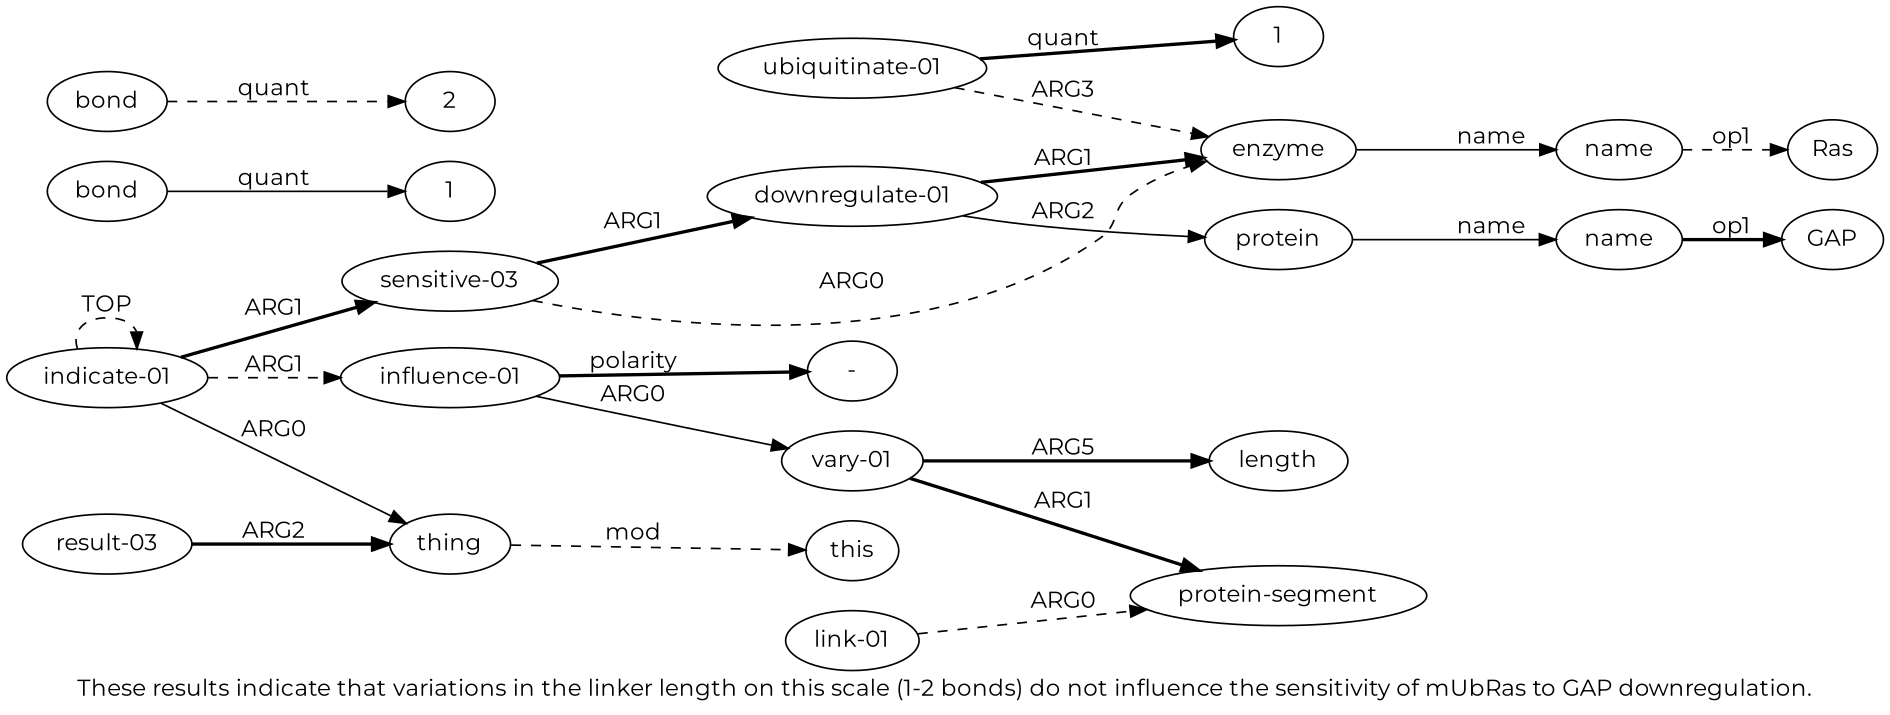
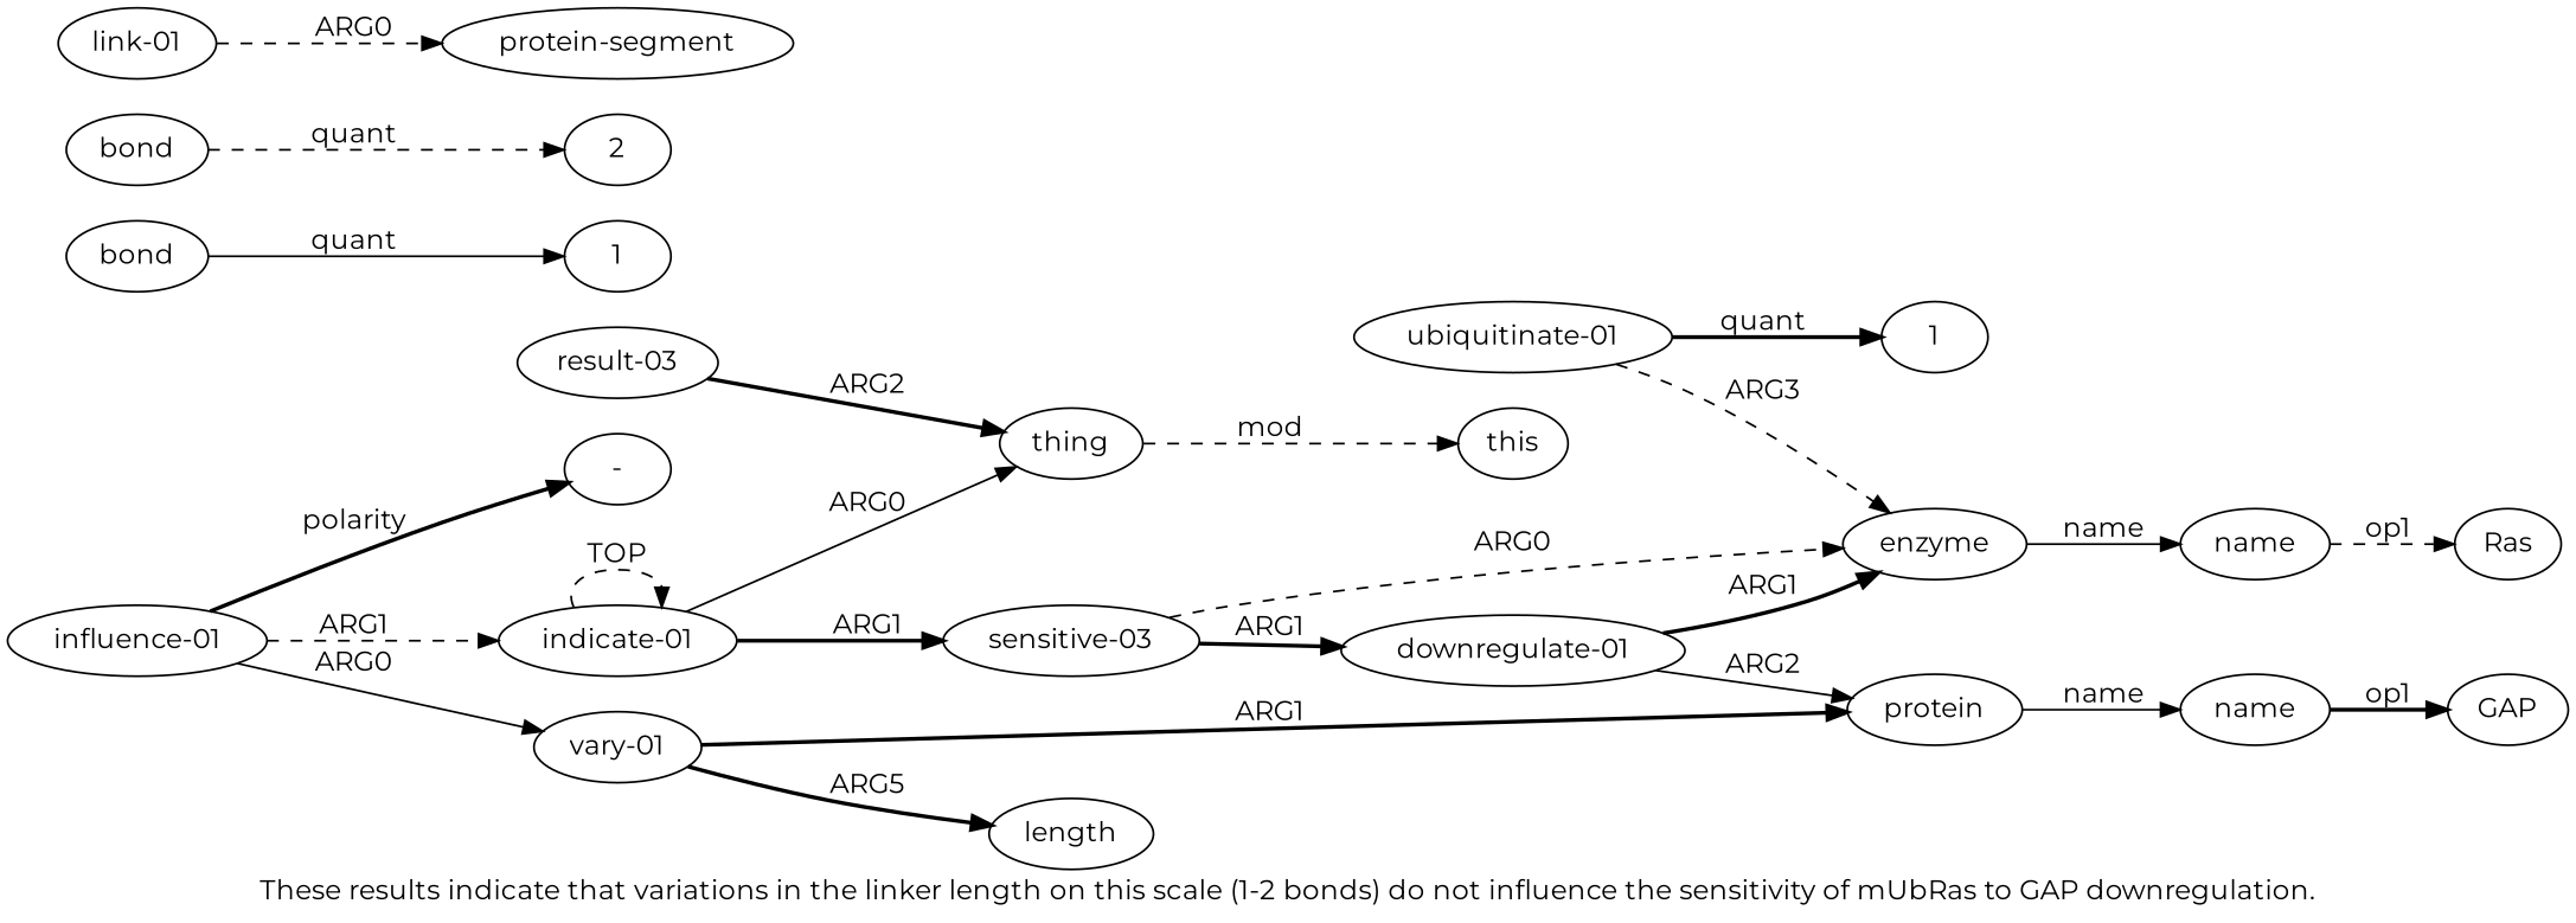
  digraph {
    fontname=Montserrat
    label="These results indicate that variations in the linker length on this scale (1-2 bonds) do not influence the sensitivity of mUbRas to GAP downregulation."
    rankdir=LR
    node [color=black fontname=Montserrat gold_ind=-1 gold_label=1 test_ind=-1 test_label=1]
    edge [color=black fontname=Montserrat gold_label=ARG1 style=bold test_label=ARG1]
    n1 [gold_label=GAP label=GAP test_label=GAP]
    n2 [label=1]
    n3 [gold_label="-" label="-" test_label="-"]
    n4 [label=1]
    n5 [gold_ind=15 gold_label="ubiquitinate-01" label="ubiquitinate-01" test_ind=15 test_label="ubiquitinate-01"]
    n6 [gold_ind=13 gold_label=enzyme label=enzyme test_ind=13 test_label=enzyme]
    n7 [gold_ind=14 gold_label=name label=name test_ind=14 test_label=name]
    n8 [gold_label=Ras label=Ras test_label=Ras]
    n9 [gold_ind=17 gold_label=protein label=protein test_ind=17 test_label=protein]
    n10 [gold_ind=18 gold_label=name label=name test_ind=18 test_label=name]
    n11 [gold_ind=16 gold_label="downregulate-01" label="downregulate-01" test_ind=16 test_label="downregulate-01"]
    n12 [gold_ind=11 gold_label=length label=length test_ind=11 test_label=length]
    n13 [gold_ind=10 gold_label=bond label=bond test_ind=10 test_label=bond]
    n14 [gold_label=2 label=2 test_label=2]
    n15 [gold_ind=12 gold_label="sensitive-03" label="sensitive-03" test_ind=12 test_label="sensitive-03"]
    n16 [gold_ind=1 gold_label=thing label=thing test_ind=1 test_label=thing]
    n17 [gold_ind=3 gold_label=this label=this test_ind=3 test_label=this]
    n18 [gold_ind=0 gold_label="indicate-01" label="indicate-01" test_ind=0 test_label="indicate-01"]
    n19 [gold_ind=4 gold_label="influence-01" label="influence-01" test_ind=4 test_label="influence-01"]
    n20 [gold_ind=5 gold_label="vary-01" label="vary-01" test_ind=5 test_label="vary-01"]
    n21 [gold_ind=6 gold_label="protein-segment" label="protein-segment" test_ind=6 test_label="protein-segment"]
    n22 [gold_ind=2 gold_label="result-01" label="result-03" test_ind=2 test_label="result-01"]
    n23 [gold_ind=9 gold_label=bond label=bond test_ind=9 test_label=bond]
    n24 [gold_ind=7 gold_label="link-01" label="link-01" test_ind=7 test_label="link-01"]
    n5 -> n2 [gold_label=quant label=quant test_label=quant]
    n5 -> n6 [gold_label=ARG3 label=ARG3 style=dashed test_label=ARG3]
    n6 -> n7 [gold_label=name label=name style=solid test_label=name]
    n7 -> n8 [gold_label=op1 label=op1 style=dashed test_label=op1]
    n9 -> n10 [gold_label=name label=name style=solid test_label=name]
    n10 -> n1 [gold_label=op1 label=op1 test_label=op1]
    n11 -> n6 [label=ARG1]
    n11 -> n9 [gold_label=ARG2 label=ARG2 style=solid test_label=ARG2]
    n13 -> n14 [gold_label=quant label=quant style=dashed test_label=quant]
    n15 -> n6 [gold_label=ARG0 label=ARG0 style=dashed test_label=ARG0]
    n15 -> n11 [label=ARG1]
    n16 -> n17 [gold_label=mod label=mod style=dashed test_label=mod]
    n18 -> n15 [label=ARG1]
    n18 -> n16 [gold_label=ARG0 label=ARG0 style=solid test_label=ARG0]
    n18 -> n18 [gold_label=TOP label=TOP style=dashed test_label=TOP]
-   n18 -> n19 [label=ARG1 style=dashed]
+   n19 -> n18 [label=ARG1 style=dashed]
    n19 -> n3 [gold_label=polarity label=polarity test_label=polarity]
    n19 -> n20 [gold_label=ARG0 label=ARG0 style=solid test_label=ARG0]
    n20 -> n12 [gold_label=ARG5 label=ARG5 test_label=ARG5]
-   n20 -> n21 [label=ARG1]
+   n20 -> n9 [label=ARG1]
    n22 -> n16 [gold_label=ARG2 label=ARG2 test_label=ARG2]
    n23 -> n4 [gold_label=quant label=quant style=solid test_label=quant]
    n24 -> n21 [gold_label=ARG0 label=ARG0 style=dashed test_label=ARG0]
  }
